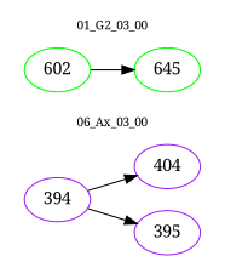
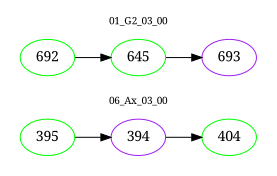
  digraph {
    fontname="Noto Serif"
    rankdir=LR
    node [color=purple fontname="Noto Serif"]
    edge [color=black fontname="Noto Serif"]
    n1 [label=394]
-   n2 [label=395]
-   n3 [label=404]
+   n2 [color=green label=395]
+   n3 [color=green label=404]
    n4 [color=green label=645]
-   n6 [color=green label=602]
+   n5 [label=693]
+   n6 [color=green label=692]
    subgraph cluster_1 {
      color=white
      fontsize=10
      label="06_Ax_03_00"
      n1
      n2
      n3
    }
    subgraph cluster_2 {
      color=white
      fontsize=10
      label="01_G2_03_00"
      n4
+     n5
      n6
    }
-   n1 -> n2
+   n2 -> n1
    n1 -> n3
+   n4 -> n5
    n6 -> n4
  }
